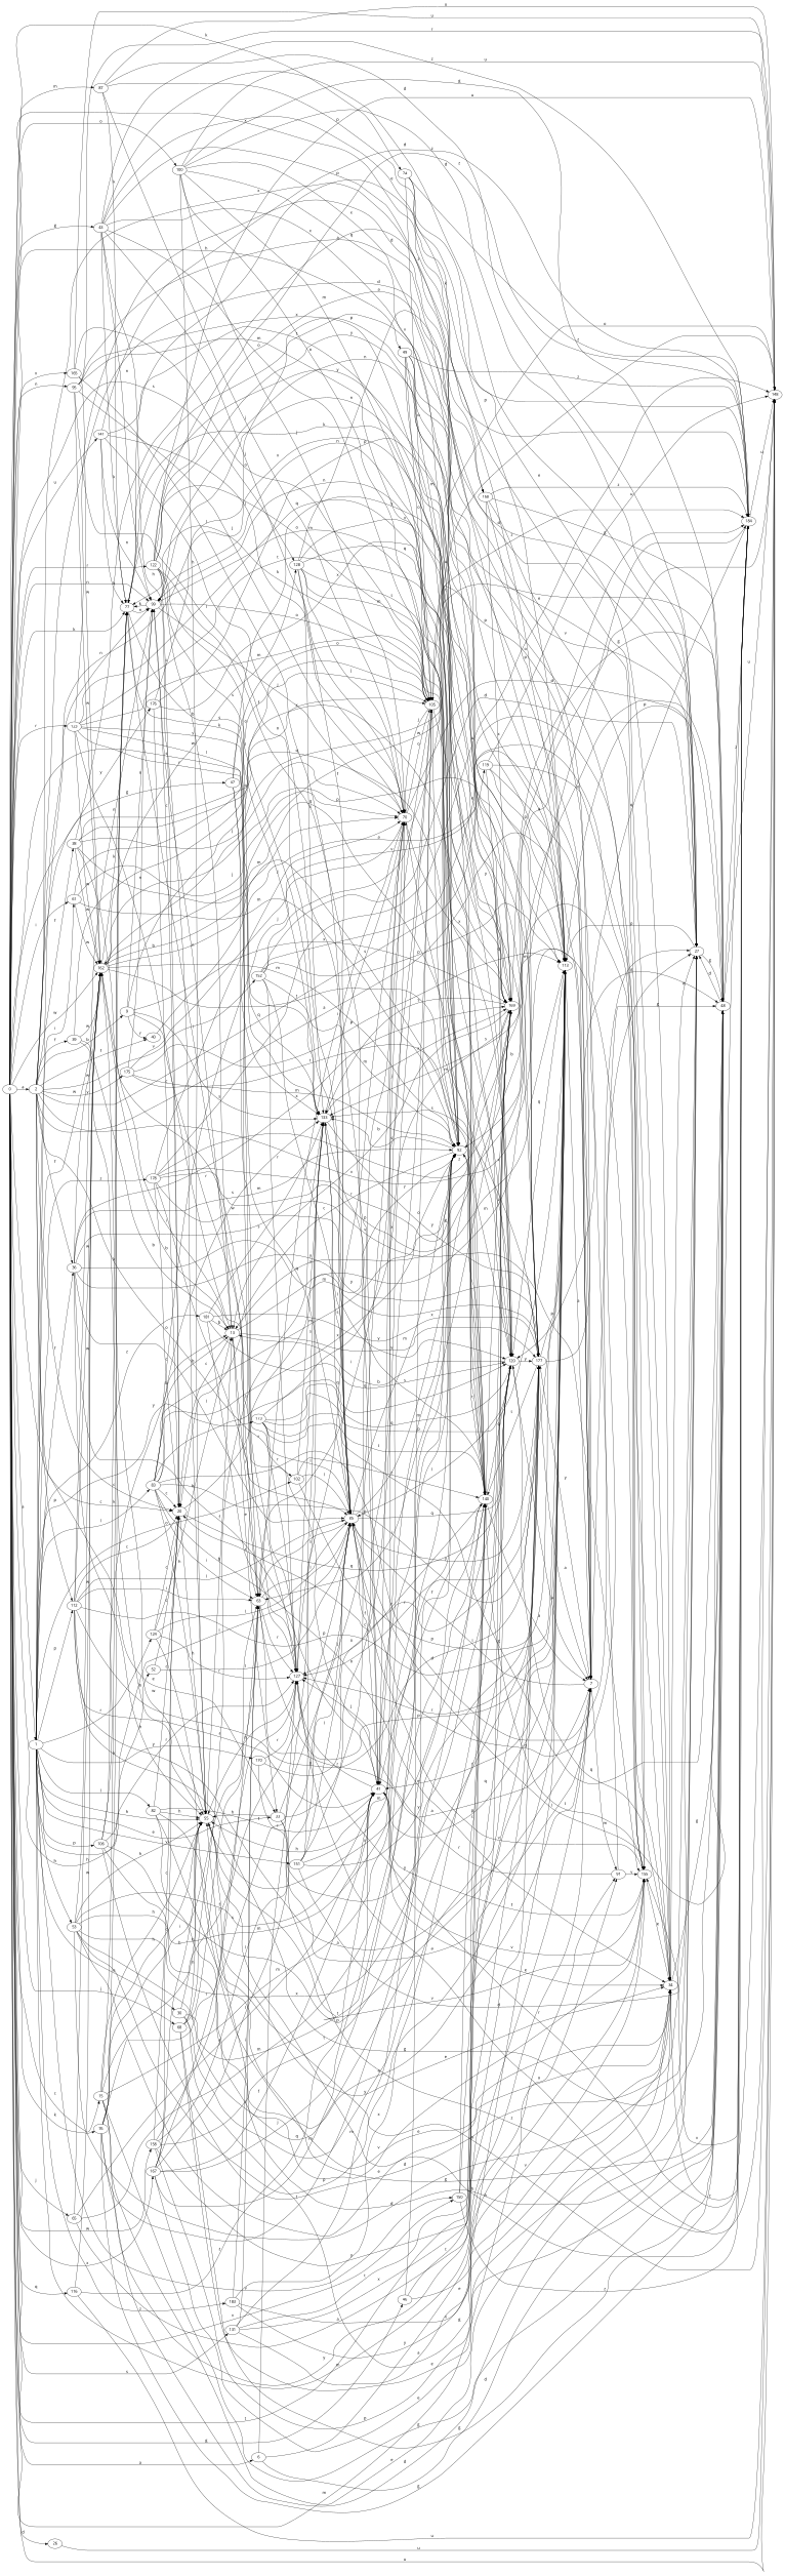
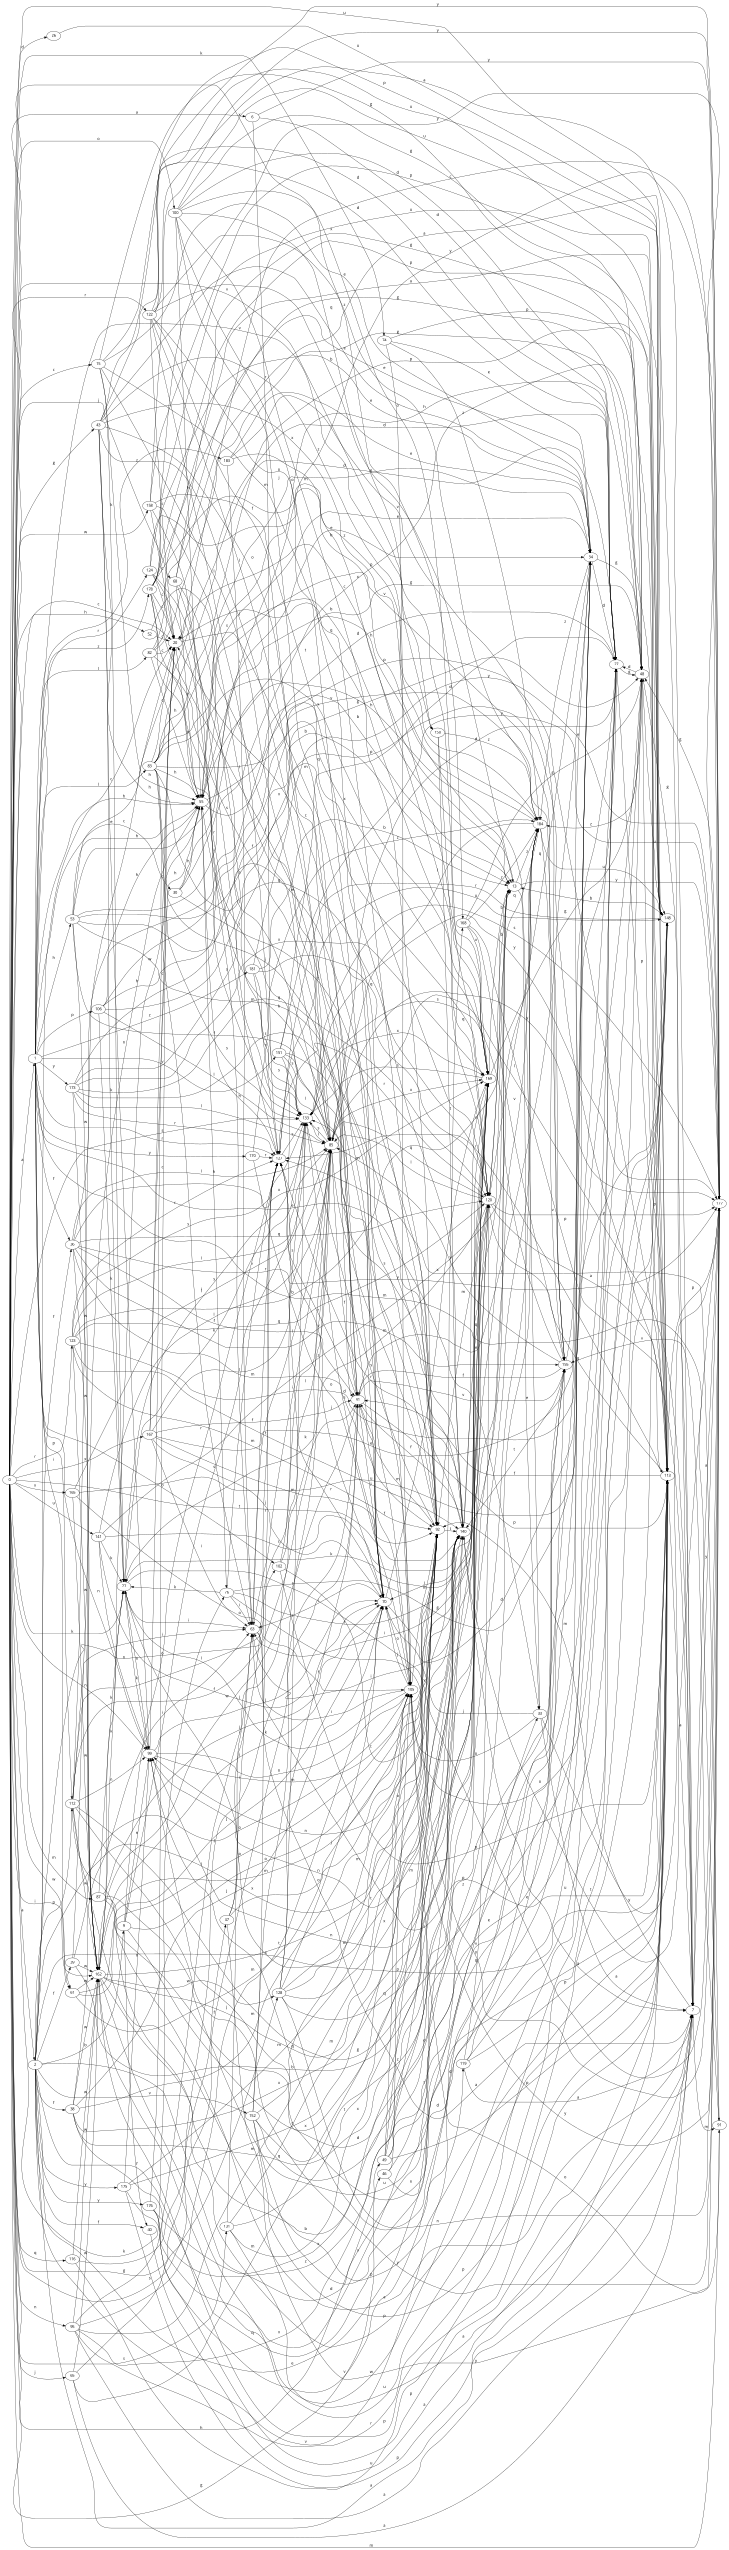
  strict digraph {
    fontname="Open Sans"
    rankdir=LR
    node [fontname="Open Sans"]
    edge [fontname="Open Sans"]
    0
    1
    2
    6
    15
    20
    26
    43
    46
    47
    49
    52
    61
    65
    68
    74
    76
    77
    87
    91
    95
    99
    100
    116
    122
    123
    128
    131
    133
    140
    141
    148
    150
    158
    162
    165
    167
    168
    30
    33
    36
    53
    55
    82
    83
    102
    106
    112
    124
    127
    151
    170
    173
    178
    181
    183
    7
    9
    27
    38
    39
    40
    119
    152
    155
    169
    175
    176
    177
    48
    85
    92
    34
    120
    105
    184
    113
    70
    63
    41
    13
    0 -> 1 [label=a]
    0 -> 2 [label=a]
    0 -> 6 [label=a]
    0 -> 15 [label=c]
    0 -> 20 [label=c]
    0 -> 26 [label=d]
    0 -> 43 [label=g]
    0 -> 46 [label=g]
    0 -> 47 [label=g]
    0 -> 49 [label=h]
    0 -> 52 [label=h]
    0 -> 61 [label=i]
    0 -> 65 [label=j]
    0 -> 68 [label=j]
    0 -> 74 [label=k]
    0 -> 76 [label=k]
    0 -> 77 [label=k]
    0 -> 87 [label=m]
    0 -> 91 [label=m]
    0 -> 95 [label=n]
    0 -> 99 [label=n]
    0 -> 100 [label=o]
    0 -> 116 [label=q]
    0 -> 122 [label=r]
    0 -> 123 [label=r]
    0 -> 128 [label=s]
    0 -> 131 [label=s]
    0 -> 133 [label=s]
    0 -> 140 [label=t]
    0 -> 141 [label=u]
    0 -> 148 [label=u]
    0 -> 150 [label=v]
    0 -> 158 [label=w]
    0 -> 162 [label=w]
    0 -> 165 [label=x]
    0 -> 167 [label=x]
    0 -> 168 [label=x]
    1 -> 61 [label=i]
    1 -> 91 [label=m]
    1 -> 99 [label=n]
    1 -> 150 [label=v]
    1 -> 30 [label=e]
    1 -> 33 [label=e]
    1 -> 36 [label=f]
    1 -> 53 [label=h]
    1 -> 55 [label=h]
    1 -> 82 [label=l]
    1 -> 83 [label=l]
    1 -> 102 [label=o]
    1 -> 106 [label=p]
    1 -> 112 [label=p]
    1 -> 124 [label=r]
    1 -> 127 [label=r]
    1 -> 151 [label=v]
    1 -> 170 [label=y]
    1 -> 173 [label=y]
    1 -> 178 [label=z]
    1 -> 181 [label=z]
    1 -> 183 [label=z]
    2 -> 20 [label=c]
    2 -> 168 [label=x]
    2 -> 33 [label=e]
    2 -> 36 [label=f]
    2 -> 102 [label=o]
    2 -> 112 [label=p]
    2 -> 7 [label=a]
    2 -> 9 [label=b]
    2 -> 27 [label=d]
    2 -> 38 [label=f]
    2 -> 39 [label=f]
    2 -> 40 [label=f]
    2 -> 119 [label=q]
    2 -> 152 [label=v]
    2 -> 155 [label=v]
    2 -> 169 [label=x]
    2 -> 175 [label=y]
    2 -> 176 [label=y]
    6 -> 127 [label=r]
    6 -> 27 [label=d]
    6 -> 177 [label=y]
    15 -> 77 [label=k]
    15 -> 55 [label=h]
    15 -> 27 [label=d]
    15 -> 48 [label=g]
    15 -> 85 [label=l]
    15 -> 92 [label=m]
    15 -> 34 [label=e]
    20 -> 55 [label=h]
    20 -> 92 [label=m]
    20 -> 120 [label=q]
    26 -> 148 [label=u]
    43 -> 77 [label=k]
    43 -> 99 [label=n]
    43 -> 55 [label=h]
    43 -> 27 [label=d]
    43 -> 169 [label=x]
    43 -> 34 [label=e]
    43 -> 105 [label=o]
    43 -> 184 [label=z]
    43 -> 113 [label=p]
    43 -> 70 [label=j]
    46 -> 140 [label=t]
    46 -> 155 [label=v]
    46 -> 105 [label=o]
    47 -> 127 [label=r]
    47 -> 177 [label=y]
    47 -> 105 [label=o]
    47 -> 63 [label=i]
    49 -> 140 [label=t]
    49 -> 92 [label=m]
    49 -> 34 [label=e]
    49 -> 105 [label=o]
    49 -> 184 [label=z]
    49 -> 113 [label=p]
    52 -> 20 [label=c]
    52 -> 85 [label=l]
    61 -> 162 [label=w]
    61 -> 92 [label=m]
    61 -> 105 [label=o]
    61 -> 70 [label=j]
    65 -> 162 [label=w]
    65 -> 7 [label=a]
    65 -> 92 [label=m]
    65 -> 41 [label=f]
    68 -> 133 [label=s]
    68 -> 55 [label=h]
    68 -> 48 [label=g]
    68 -> 34 [label=e]
    68 -> 63 [label=i]
    74 -> 34 [label=e]
    74 -> 105 [label=o]
    74 -> 184 [label=z]
    74 -> 113 [label=p]
    76 -> 77 [label=k]
    76 -> 140 [label=t]
-   76 -> 55 [label=h]
+   55 -> 76 [label=h]
    76 -> 127 [label=r]
    76 -> 177 [label=y]
    76 -> 48 [label=g]
    76 -> 63 [label=i]
    77 -> 99 [label=n]
    77 -> 133 [label=s]
    77 -> 177 [label=y]
    77 -> 113 [label=p]
    77 -> 63 [label=i]
    87 -> 77 [label=k]
    87 -> 148 [label=u]
    87 -> 27 [label=d]
    87 -> 113 [label=p]
    87 -> 70 [label=j]
    91 -> 127 [label=r]
    91 -> 155 [label=v]
    91 -> 105 [label=o]
    95 -> 148 [label=r]
    95 -> 162 [label=w]
    95 -> 7 [label=a]
    95 -> 169 [label=x]
    95 -> 85 [label=l]
    95 -> 92 [label=m]
    95 -> 70 [label=j]
    99 -> 20 [label=c]
    99 -> 77 [label=k]
    99 -> 92 [label=m]
    99 -> 105 [label=o]
    99 -> 70 [label=j]
    100 -> 148 [label=u]
    100 -> 55 [label=h]
    100 -> 27 [label=d]
    100 -> 169 [label=x]
    100 -> 48 [label=g]
    100 -> 92 [label=m]
    100 -> 120 [label=q]
    100 -> 105 [label=o]
    100 -> 70 [label=j]
    116 -> 148 [label=u]
    116 -> 162 [label=w]
    116 -> 41 [label=f]
    122 -> 20 [label=c]
    122 -> 133 [label=s]
    122 -> 148 [label=u]
    122 -> 7 [label=a]
    122 -> 177 [label=y]
    122 -> 85 [label=l]
    122 -> 105 [label=o]
    122 -> 184 [label=z]
    122 -> 41 [label=f]
    122 -> 13 [label=b]
    123 -> 133 [label=s]
    123 -> 140 [label=t]
    123 -> 162 [label=w]
    123 -> 127 [label=r]
    123 -> 27 [label=d]
    123 -> 85 [label=l]
    123 -> 92 [label=m]
    123 -> 120 [label=q]
    123 -> 13 [label=b]
    128 -> 133 [label=s]
    128 -> 140 [label=t]
    128 -> 27 [label=d]
    128 -> 169 [label=x]
    128 -> 92 [label=m]
    128 -> 120 [label=q]
    128 -> 70 [label=j]
    128 -> 41 [label=f]
    131 -> 140 [label=t]
    131 -> 7 [label=a]
    131 -> 169 [label=x]
    131 -> 92 [label=m]
    131 -> 63 [label=i]
    133 -> 77 [label=k]
    133 -> 169 [label=x]
    133 -> 177 [label=y]
    133 -> 85 [label=l]
    140 -> 99 [label=n]
    140 -> 133 [label=s]
    140 -> 127 [label=r]
    140 -> 7 [label=a]
    140 -> 169 [label=x]
    140 -> 120 [label=q]
    140 -> 70 [label=j]
    140 -> 41 [label=f]
    141 -> 77 [label=k]
    141 -> 99 [label=n]
    141 -> 140 [label=t]
    141 -> 85 [label=l]
    141 -> 184 [label=z]
    141 -> 70 [label=j]
    148 -> 127 [label=r]
    148 -> 105 [label=o]
    148 -> 13 [label=b]
    150 -> 140 [label=t]
    150 -> 120 [label=q]
    150 -> 184 [label=z]
    158 -> 20 [label=c]
    158 -> 133 [label=s]
    158 -> 140 [label=t]
    158 -> 177 [label=y]
    158 -> 85 [label=l]
    158 -> 113 [label=p]
    162 -> 77 [label=k]
    162 -> 128 [label=w]
    162 -> 140 [label=t]
    162 -> 148 [label=u]
    162 -> 92 [label=m]
    162 -> 120 [label=q]
    162 -> 113 [label=p]
    162 -> 70 [label=j]
    162 -> 13 [label=b]
    165 -> 148 [label=u]
    165 -> 162 [label=w]
    165 -> 85 [label=l]
    165 -> 105 [label=o]
    167 -> 20 [label=c]
    167 -> 55 [label=h]
    167 -> 85 [label=l]
    167 -> 92 [label=m]
    167 -> 34 [label=e]
    167 -> 70 [label=j]
    167 -> 63 [label=i]
    167 -> 41 [label=f]
    168 -> 155 [label=v]
    168 -> 169 [label=x]
    168 -> 48 [label=g]
    168 -> 184 [label=z]
    168 -> 113 [label=p]
    30 -> 140 [label=t]
    30 -> 55 [label=h]
    30 -> 177 [label=y]
    30 -> 48 [label=g]
    33 -> 55 [label=h]
    33 -> 7 [label=a]
    33 -> 177 [label=y]
    33 -> 105 [label=o]
    33 -> 70 [label=j]
    36 -> 162 [label=w]
    36 -> 55 [label=h]
    36 -> 155 [label=v]
    36 -> 169 [label=x]
    36 -> 177 [label=y]
    36 -> 85 [label=l]
    36 -> 92 [label=m]
    36 -> 120 [label=q]
    36 -> 41 [label=f]
    53 -> 162 [label=w]
    53 -> 55 [label=h]
    53 -> 27 [label=d]
    53 -> 169 [label=x]
    53 -> 92 [label=m]
    53 -> 34 [label=e]
    53 -> 120 [label=q]
    53 -> 113 [label=p]
    53 -> 41 [label=f]
    55 -> 162 [label=w]
    55 -> 155 [label=v]
    55 -> 169 [label=x]
    55 -> 34 [label=e]
    55 -> 13 [label=b]
    82 -> 20 [label=c]
    82 -> 148 [label=u]
    82 -> 55 [label=h]
    82 -> 7 [label=a]
    82 -> 48 [label=g]
    82 -> 41 [label=f]
    83 -> 20 [label=c]
    83 -> 133 [label=s]
    83 -> 55 [label=h]
    83 -> 27 [label=d]
    83 -> 169 [label=x]
    83 -> 92 [label=m]
    83 -> 34 [label=e]
    83 -> 120 [label=q]
    83 -> 113 [label=p]
    83 -> 70 [label=j]
    83 -> 63 [label=i]
    83 -> 13 [label=b]
    102 -> 133 [label=s]
    102 -> 140 [label=t]
    102 -> 85 [label=l]
    102 -> 113 [label=p]
    106 -> 77 [label=k]
    106 -> 27 [label=d]
    106 -> 155 [label=v]
    106 -> 85 [label=l]
    106 -> 113 [label=p]
    106 -> 13 [label=b]
    112 -> 20 [label=c]
    112 -> 99 [label=n]
    112 -> 162 [label=w]
    112 -> 7 [label=a]
    112 -> 177 [label=y]
    112 -> 48 [label=g]
    112 -> 85 [label=l]
    112 -> 113 [label=p]
    112 -> 63 [label=i]
    112 -> 41 [label=f]
    124 -> 20 [label=c]
    124 -> 127 [label=r]
    124 -> 85 [label=l]
    124 -> 34 [label=e]
    124 -> 13 [label=b]
    127 -> 133 [label=s]
    127 -> 148 [label=u]
    127 -> 55 [label=h]
    151 -> 133 [label=s]
    151 -> 27 [label=d]
    151 -> 177 [label=y]
    151 -> 85 [label=l]
    151 -> 92 [label=m]
    151 -> 70 [label=j]
    170 -> 127 [label=r]
    170 -> 105 [label=o]
    170 -> 184 [label=z]
    173 -> 140 [label=t]
-   1 -> 162 [label=w]
+   173 -> 162 [label=w]
    173 -> 127 [label=r]
    173 -> 169 [label=x]
    173 -> 48 [label=g]
    173 -> 85 [label=l]
    173 -> 120 [label=q]
    173 -> 113 [label=p]
    178 -> 20 [label=c]
+   178 -> 133 [label=s]
    178 -> 148 [label=u]
    178 -> 177 [label=y]
    178 -> 48 [label=g]
    178 -> 85 [label=l]
    178 -> 184 [label=z]
    178 -> 113 [label=p]
    178 -> 70 [label=j]
    181 -> 133 [label=s]
    181 -> 127 [label=r]
    181 -> 177 [label=y]
    181 -> 120 [label=q]
    181 -> 13 [label=b]
    183 -> 155 [label=v]
    183 -> 169 [label=x]
    183 -> 34 [label=e]
    183 -> 63 [label=i]
    7 -> 91 [label=m]
    7 -> 177 [label=y]
    7 -> 48 [label=g]
    7 -> 85 [label=l]
    7 -> 92 [label=m]
    9 -> 99 [label=n]
    9 -> 133 [label=s]
    9 -> 127 [label=r]
    9 -> 40 [label=f]
    9 -> 169 [label=x]
    9 -> 105 [label=o]
    27 -> 48 [label=g]
    27 -> 113 [label=p]
    38 -> 162 [label=w]
    38 -> 169 [label=x]
    38 -> 92 [label=m]
    38 -> 120 [label=q]
    38 -> 184 [label=z]
    38 -> 70 [label=j]
    38 -> 63 [label=i]
    39 -> 162 [label=w]
    39 -> 55 [label=h]
    39 -> 105 [label=o]
    39 -> 13 [label=b]
    40 -> 7 [label=a]
    119 -> 148 [label=u]
    119 -> 7 [label=a]
    119 -> 34 [label=e]
    119 -> 120 [label=q]
    119 -> 113 [label=p]
    152 -> 127 [label=r]
    152 -> 27 [label=d]
    152 -> 85 [label=l]
    152 -> 92 [label=m]
    152 -> 34 [label=e]
    152 -> 184 [label=z]
    152 -> 113 [label=p]
    155 -> 133 [label=s]
    155 -> 140 [label=t]
    155 -> 85 [label=v]
    155 -> 34 [label=e]
    155 -> 41 [label=f]
    169 -> 133 [label=s]
    169 -> 48 [label=g]
    169 -> 63 [label=i]
    169 -> 13 [label=b]
    175 -> 99 [label=n]
    175 -> 140 [label=t]
    175 -> 155 [label=v]
    175 -> 92 [label=m]
    175 -> 113 [label=p]
    176 -> 20 [label=c]
    176 -> 155 [label=v]
    176 -> 169 [label=x]
    176 -> 113 [label=p]
    177 -> 20 [label=c]
    177 -> 99 [label=n]
    177 -> 133 [label=s]
    177 -> 140 [label=t]
    177 -> 7 [label=a]
    177 -> 48 [label=g]
    177 -> 113 [label=p]
    48 -> 148 [label=u]
    48 -> 162 [label=w]
    48 -> 55 [label=h]
    48 -> 27 [label=d]
    48 -> 184 [label=z]
    48 -> 113 [label=p]
    85 -> 133 [label=s]
    85 -> 27 [label=d]
    85 -> 169 [label=x]
    85 -> 177 [label=y]
    85 -> 92 [label=m]
    85 -> 120 [label=q]
    85 -> 63 [label=i]
    85 -> 41 [label=f]
    92 -> 20 [label=c]
    92 -> 133 [label=s]
    92 -> 140 [label=t]
    34 -> 27 [label=d]
    34 -> 48 [label=g]
    34 -> 120 [label=q]
    34 -> 184 [label=z]
    120 -> 77 [label=k]
    120 -> 99 [label=n]
    120 -> 127 [label=r]
    120 -> 7 [label=a]
    120 -> 177 [label=y]
    120 -> 85 [label=l]
    120 -> 92 [label=m]
    120 -> 13 [label=b]
    105 -> 77 [label=k]
    105 -> 177 [label=y]
    105 -> 92 [label=m]
    105 -> 70 [label=j]
    105 -> 63 [label=i]
    105 -> 41 [label=f]
    184 -> 77 [label=k]
    184 -> 148 [label=u]
    184 -> 55 [label=h]
    184 -> 155 [label=v]
    184 -> 85 [label=l]
    184 -> 120 [label=q]
    113 -> 99 [label=n]
    113 -> 127 [label=r]
    113 -> 7 [label=a]
    113 -> 120 [label=q]
    113 -> 41 [label=f]
    70 -> 133 [label=s]
    70 -> 127 [label=r]
    70 -> 27 [label=d]
    70 -> 169 [label=x]
    70 -> 105 [label=o]
    70 -> 63 [label=i]
    63 -> 127 [label=r]
    63 -> 7 [label=a]
    63 -> 85 [label=l]
    63 -> 113 [label=p]
    41 -> 162 [label=w]
    41 -> 55 [label=h]
    41 -> 127 [label=r]
    41 -> 155 [label=v]
    41 -> 92 [label=m]
    41 -> 34 [label=e]
    41 -> 113 [label=p]
    41 -> 70 [label=j]
    13 -> 20 [label=c]
    13 -> 99 [label=n]
    13 -> 33 [label=e]
    13 -> 177 [label=y]
    13 -> 184 [label=z]
    13 -> 63 [label=i]
  }
